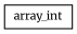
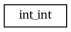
  digraph {
    rankdir=LR
    fontname=Merriweather
-   n1 [color=black fillcolor=white fontname=Merriweather fontsize=10 height=0.2 label=array_int shape=record style=filled width=0.4]
+   n1 [color=black fillcolor=white fontname=Merriweather fontsize=10 height=0.2 label=int_int shape=record style=filled width=0.4]
  }
